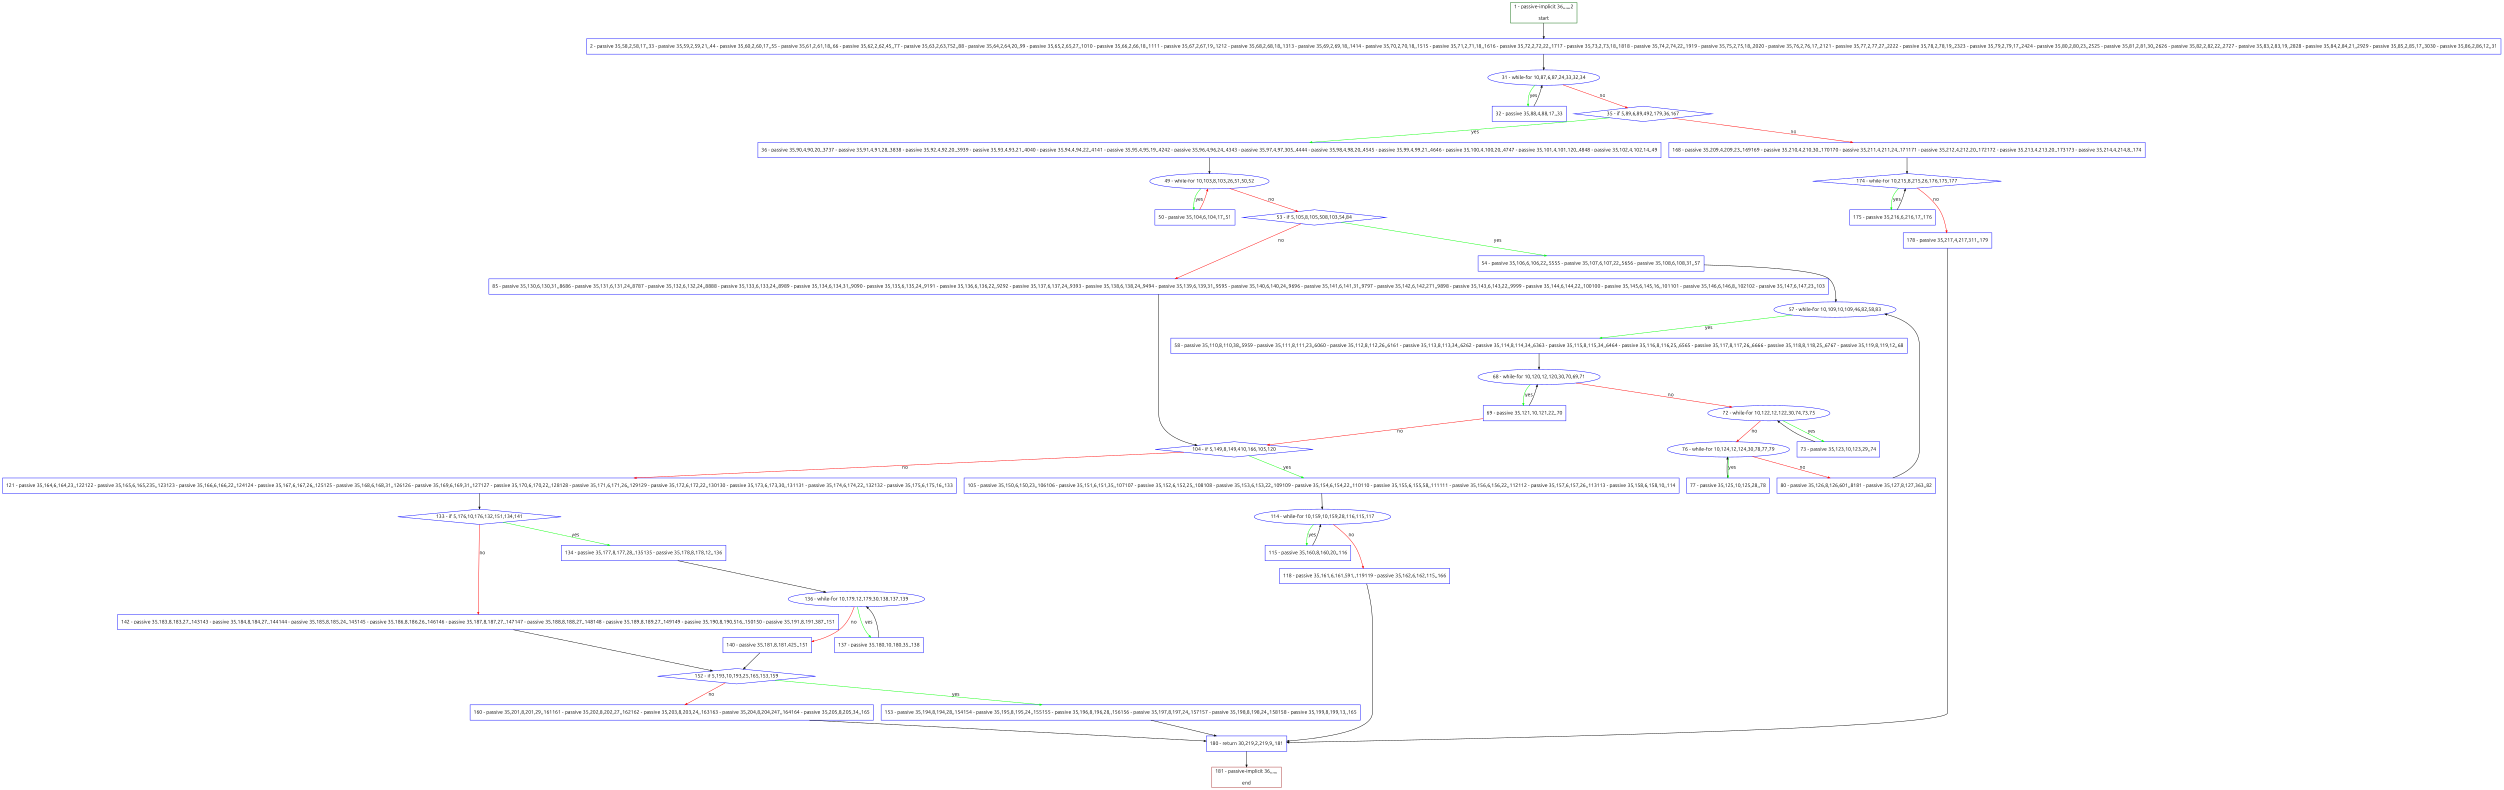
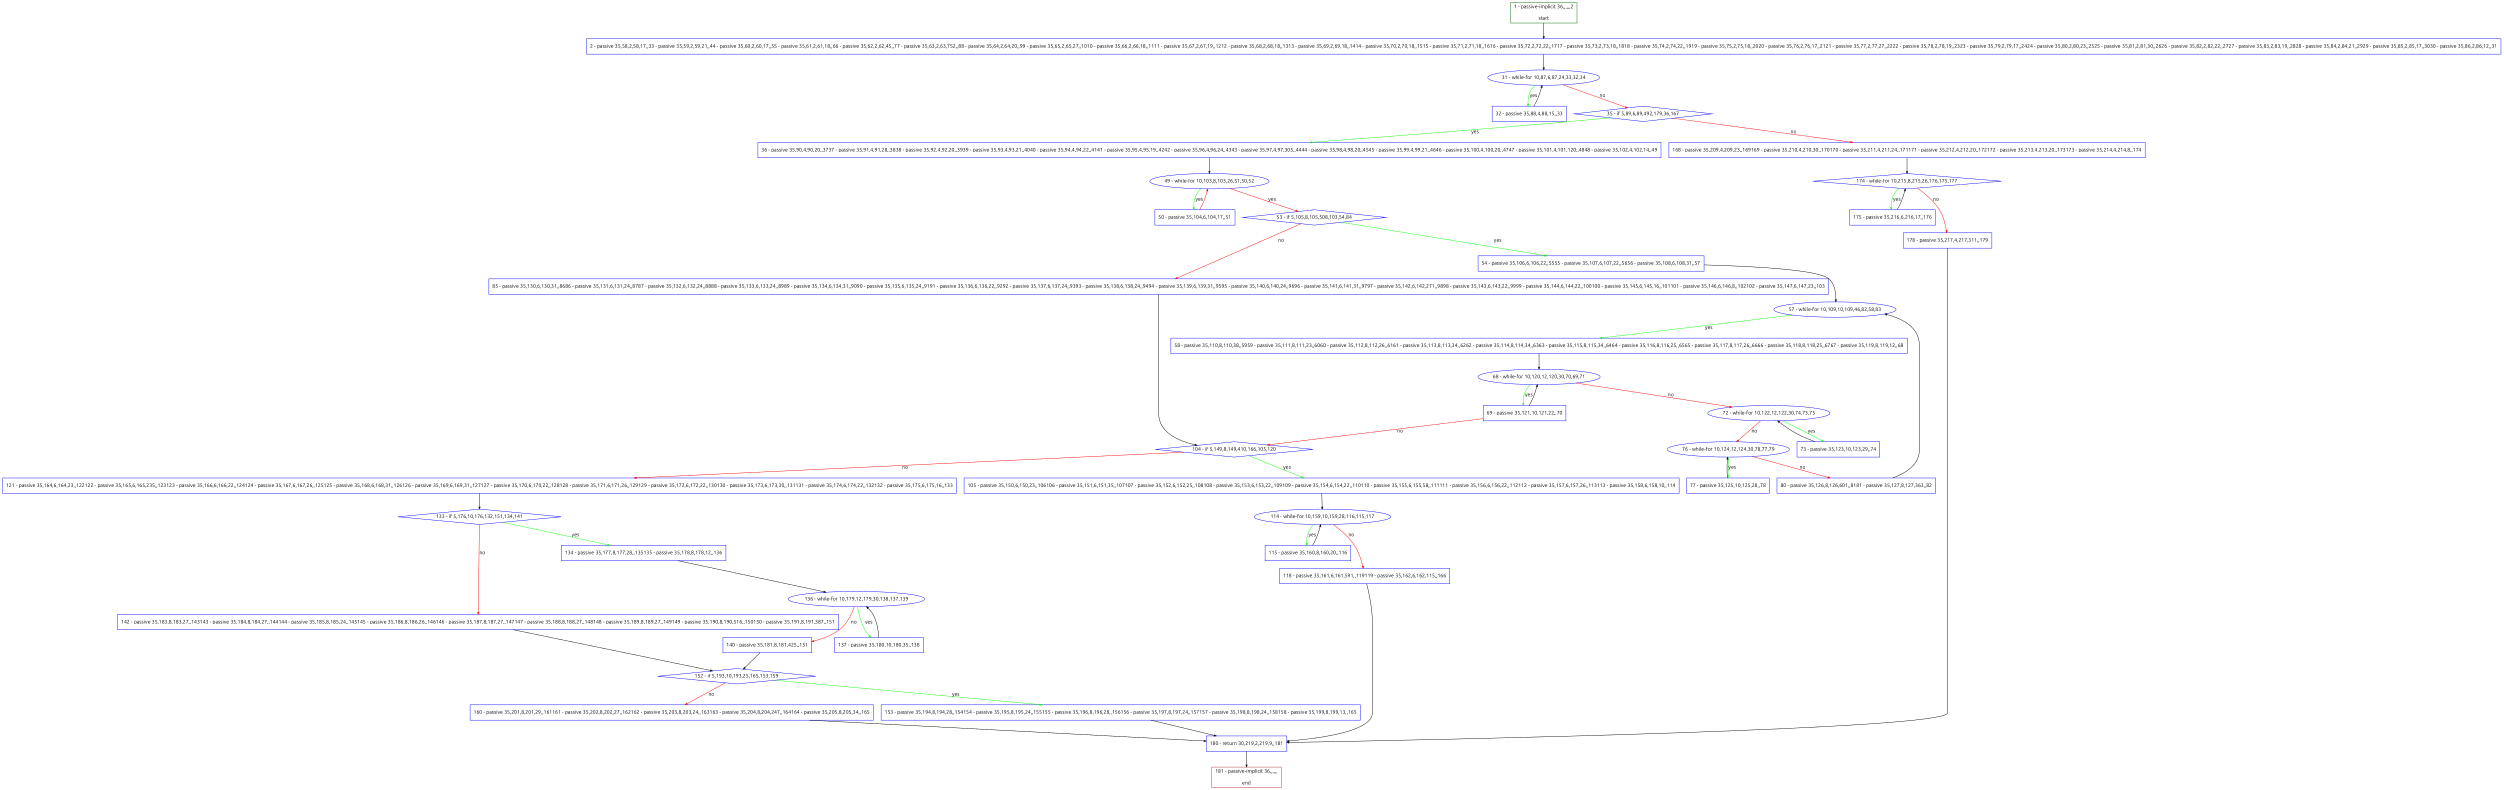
  digraph {
    bgcolor=white
    compound=true
    fillcolor="#FFFFCC"
    fontname=Ubuntu
    fontsize=12
    pack=true
    packmode=clust
    style="rounded,filled"
    node [color="#0000ff" compound=true fillcolor="#ffffff" fixedsize=false fontname=Ubuntu fontsize=12 node_initialized=no shape=box style=filled]
    edge [arrowhead=normal arrowsize=0.5 arrowtail=none color="#000000" compound=true dir=forward fontcolor=black fontname=Ubuntu fontsize=12]
    n1 [label="2 - passive 35,58,2,58,17,,33 - passive 35,59,2,59,21,,44 - passive 35,60,2,60,17,,55 - passive 35,61,2,61,18,,66 - passive 35,62,2,62,45,,77 - passive 35,63,2,63,752,,88 - passive 35,64,2,64,20,,99 - passive 35,65,2,65,27,,1010 - passive 35,66,2,66,18,,1111 - passive 35,67,2,67,19,,1212 - passive 35,68,2,68,18,,1313 - passive 35,69,2,69,18,,1414 - passive 35,70,2,70,18,,1515 - passive 35,71,2,71,18,,1616 - passive 35,72,2,72,22,,1717 - passive 35,73,2,73,18,,1818 - passive 35,74,2,74,22,,1919 - passive 35,75,2,75,18,,2020 - passive 35,76,2,76,17,,2121 - passive 35,77,2,77,27,,2222 - passive 35,78,2,78,19,,2323 - passive 35,79,2,79,17,,2424 - passive 35,80,2,80,23,,2525 - passive 35,81,2,81,30,,2626 - passive 35,82,2,82,22,,2727 - passive 35,83,2,83,19,,2828 - passive 35,84,2,84,21,,2929 - passive 35,85,2,85,17,,3030 - passive 35,86,2,86,12,,31"]
    n2 [label="31 - while-for 10,87,6,87,24,33,32,34" shape=oval]
-   n3 [label="32 - passive 35,88,4,88,17,,33"]
+   n3 [label="32 - passive 35,88,4,88,15,,33"]
    n4 [label="35 - if 5,89,6,89,492,179,36,167" shape=diamond]
    n5 [color="#006400" label="1 - passive-implicit 36,,,,,,2\n\nstart"]
    n6 [label="36 - passive 35,90,4,90,20,,3737 - passive 35,91,4,91,28,,3838 - passive 35,92,4,92,20,,3939 - passive 35,93,4,93,21,,4040 - passive 35,94,4,94,22,,4141 - passive 35,95,4,95,19,,4242 - passive 35,96,4,96,24,,4343 - passive 35,97,4,97,305,,4444 - passive 35,98,4,98,20,,4545 - passive 35,99,4,99,21,,4646 - passive 35,100,4,100,20,,4747 - passive 35,101,4,101,120,,4848 - passive 35,102,4,102,14,,49"]
    n7 [label="168 - passive 35,209,4,209,23,,169169 - passive 35,210,4,210,30,,170170 - passive 35,211,4,211,24,,171171 - passive 35,212,4,212,20,,172172 - passive 35,213,4,213,20,,173173 - passive 35,214,4,214,8,,174"]
    n8 [label="49 - while-for 10,103,8,103,26,51,50,52" shape=oval]
    n9 [label="174 - while-for 10,215,8,215,26,176,175,177" shape=diamond]
    n10 [label="50 - passive 35,104,6,104,17,,51"]
    n11 [label="53 - if 5,105,8,105,508,103,54,84" shape=diamond]
    n12 [label="175 - passive 35,216,6,216,17,,176"]
    n13 [label="178 - passive 35,217,4,217,311,,179"]
    n14 [label="54 - passive 35,106,6,106,22,,5555 - passive 35,107,6,107,22,,5656 - passive 35,108,6,108,31,,57"]
    n15 [label="85 - passive 35,130,6,130,31,,8686 - passive 35,131,6,131,24,,8787 - passive 35,132,6,132,24,,8888 - passive 35,133,6,133,24,,8989 - passive 35,134,6,134,31,,9090 - passive 35,135,6,135,24,,9191 - passive 35,136,6,136,22,,9292 - passive 35,137,6,137,24,,9393 - passive 35,138,6,138,24,,9494 - passive 35,139,6,139,31,,9595 - passive 35,140,6,140,24,,9696 - passive 35,141,6,141,31,,9797 - passive 35,142,6,142,271,,9898 - passive 35,143,6,143,22,,9999 - passive 35,144,6,144,22,,100100 - passive 35,145,6,145,16,,101101 - passive 35,146,6,146,8,,102102 - passive 35,147,6,147,23,,103"]
    n16 [label="57 - while-for 10,109,10,109,46,82,58,83" shape=oval]
    n17 [label="104 - if 5,149,8,149,410,166,105,120" shape=diamond]
    n18 [label="58 - passive 35,110,8,110,38,,5959 - passive 35,111,8,111,23,,6060 - passive 35,112,8,112,26,,6161 - passive 35,113,8,113,34,,6262 - passive 35,114,8,114,34,,6363 - passive 35,115,8,115,34,,6464 - passive 35,116,8,116,25,,6565 - passive 35,117,8,117,26,,6666 - passive 35,118,8,118,25,,6767 - passive 35,119,8,119,12,,68"]
    n19 [label="105 - passive 35,150,6,150,23,,106106 - passive 35,151,6,151,35,,107107 - passive 35,152,6,152,25,,108108 - passive 35,153,6,153,22,,109109 - passive 35,154,6,154,22,,110110 - passive 35,155,6,155,58,,111111 - passive 35,156,6,156,22,,112112 - passive 35,157,6,157,26,,113113 - passive 35,158,6,158,10,,114"]
    n20 [label="121 - passive 35,164,6,164,23,,122122 - passive 35,165,6,165,235,,123123 - passive 35,166,6,166,22,,124124 - passive 35,167,6,167,26,,125125 - passive 35,168,6,168,31,,126126 - passive 35,169,6,169,31,,127127 - passive 35,170,6,170,22,,128128 - passive 35,171,6,171,26,,129129 - passive 35,172,6,172,22,,130130 - passive 35,173,6,173,30,,131131 - passive 35,174,6,174,22,,132132 - passive 35,175,6,175,16,,133"]
    n21 [label="68 - while-for 10,120,12,120,30,70,69,71" shape=oval]
    n22 [label="69 - passive 35,121,10,121,22,,70"]
    n23 [label="72 - while-for 10,122,12,122,30,74,73,75" shape=oval]
    n24 [label="114 - while-for 10,159,10,159,28,116,115,117" shape=oval]
    n25 [label="133 - if 5,176,10,176,132,151,134,141" shape=diamond]
    n26 [label="73 - passive 35,123,10,123,29,,74"]
    n27 [label="76 - while-for 10,124,12,124,30,78,77,79" shape=oval]
    n28 [label="77 - passive 35,125,10,125,28,,78"]
    n29 [label="80 - passive 35,126,8,126,601,,8181 - passive 35,127,8,127,363,,82"]
    n30 [label="115 - passive 35,160,8,160,20,,116"]
    n31 [label="118 - passive 35,161,6,161,591,,119119 - passive 35,162,6,162,115,,166"]
    n32 [label="134 - passive 35,177,8,177,28,,135135 - passive 35,178,8,178,12,,136"]
    n33 [label="142 - passive 35,183,8,183,27,,143143 - passive 35,184,8,184,27,,144144 - passive 35,185,8,185,24,,145145 - passive 35,186,8,186,26,,146146 - passive 35,187,8,187,27,,147147 - passive 35,188,8,188,27,,148148 - passive 35,189,8,189,27,,149149 - passive 35,190,8,190,516,,150150 - passive 35,191,8,191,387,,151"]
    n34 [label="180 - return 30,219,2,219,9,,181"]
    n35 [color="#a52a2a" label="181 - passive-implicit 36,,,,,,\n\nend"]
    n36 [label="136 - while-for 10,179,12,179,30,138,137,139" shape=oval]
    n37 [label="152 - if 5,193,10,193,25,165,153,159" shape=diamond]
    n38 [label="137 - passive 35,180,10,180,35,,138"]
    n39 [label="140 - passive 35,181,8,181,425,,151"]
    n40 [label="153 - passive 35,194,8,194,28,,154154 - passive 35,195,8,195,24,,155155 - passive 35,196,8,196,28,,156156 - passive 35,197,8,197,24,,157157 - passive 35,198,8,198,24,,158158 - passive 35,199,8,199,13,,165"]
    n41 [label="160 - passive 35,201,8,201,29,,161161 - passive 35,202,8,202,27,,162162 - passive 35,203,8,203,24,,163163 - passive 35,204,8,204,247,,164164 - passive 35,205,8,205,34,,165"]
    n1 -> n2
    n2 -> n3 [color="#00ff00" label=yes]
    n2 -> n4 [color="#ff0000" label=no]
    n3 -> n2
    n4 -> n6 [color="#00ff00" label=yes]
    n4 -> n7 [color="#ff0000" label=no]
    n5 -> n1
    n6 -> n8
    n7 -> n9
    n8 -> n10 [color="#00ff00" label=yes]
-   n8 -> n11 [color="#ff0000" label=no]
+   n8 -> n11 [color="#ff0000" label=yes]
    n9 -> n12 [color="#00ff00" label=yes]
    n9 -> n13 [color="#ff0000" label=no]
    n10 -> n8 [color="#ff0000"]
    n11 -> n14 [color="#00ff00" label=yes]
    n11 -> n15 [color="#ff0000" label=no]
    n12 -> n9
    n13 -> n34
    n14 -> n16
    n15 -> n17
    n16 -> n18 [color="#00ff00" label=yes]
    n17 -> n19 [color="#00ff00" label=yes]
    n17 -> n20 [color="#ff0000" label=no]
    n18 -> n21
    n19 -> n24
    n20 -> n25
    n21 -> n22 [color="#00ff00" label=yes]
    n21 -> n23 [color="#ff0000" label=no]
    n22 -> n17 [color="#ff0000" label=no]
    n22 -> n21
    n23 -> n26 [color="#00ff00" label=yes]
    n23 -> n27 [color="#ff0000" label=no]
    n24 -> n30 [color="#00ff00" label=yes]
    n24 -> n31 [color="#ff0000" label=no]
    n25 -> n32 [color="#00ff00" label=yes]
    n25 -> n33 [color="#ff0000" label=no]
    n26 -> n23
    n27 -> n28 [color="#00ff00" label=yes]
    n27 -> n29 [color="#ff0000" label=no]
    n28 -> n27
    n29 -> n16
    n30 -> n24
    n31 -> n34
    n32 -> n36
    n33 -> n37
    n34 -> n35
    n36 -> n38 [color="#00ff00" label=yes]
    n36 -> n39 [color="#ff0000" label=no]
    n37 -> n40 [color="#00ff00" label=yes]
    n37 -> n41 [color="#ff0000" label=no]
    n38 -> n36
    n39 -> n37
    n40 -> n34
    n41 -> n34
  }
